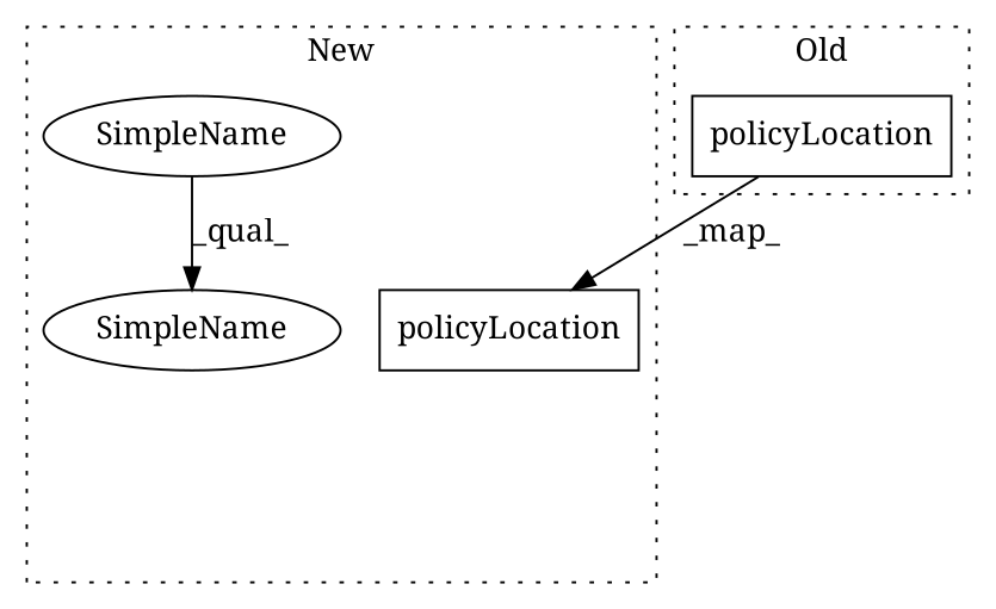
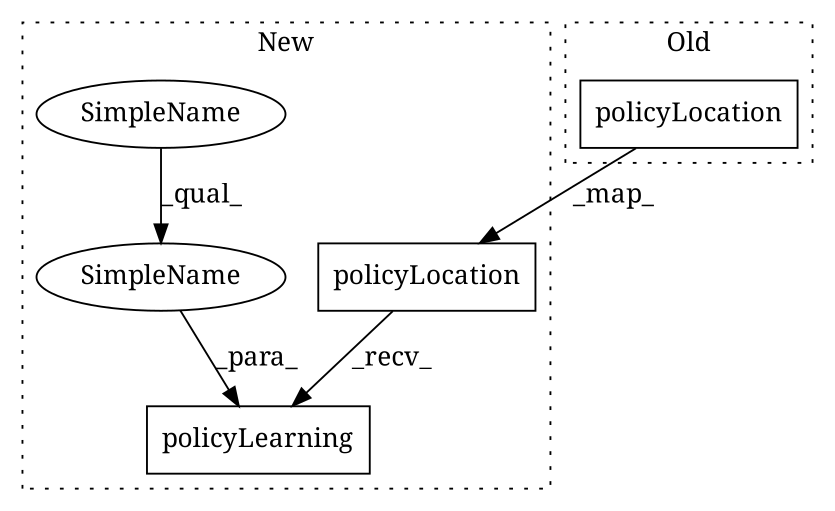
  digraph {
    fontname="Noto Serif"
    node [a=32 l="15,1" s=16603 shape=box fontname="Noto Serif"]
    edge [fontname="Noto Serif"]
    n1 [label=policyLocation s="16535,16569"]
+   n2 [label=policyLearning s="16588,16622"]
    n3 [a=42 l=19 label=SimpleName shape=ellipse]
    n4 [a=42 l=14 label=SimpleName shape=ellipse]
    n5 [label=policyLocation s="16482,16516"]
    subgraph cluster_1 {
      label=New
      style=dotted
      n1
+     n2
      n3
      n4
    }
    subgraph cluster_2 {
      label=Old
      style=dotted
      n5
    }
+   n1 -> n2 [label=_recv_]
+   n3 -> n2 [label=_para_]
    n4 -> n3 [label=_qual_]
    n5 -> n1 [label=_map_]
  }
